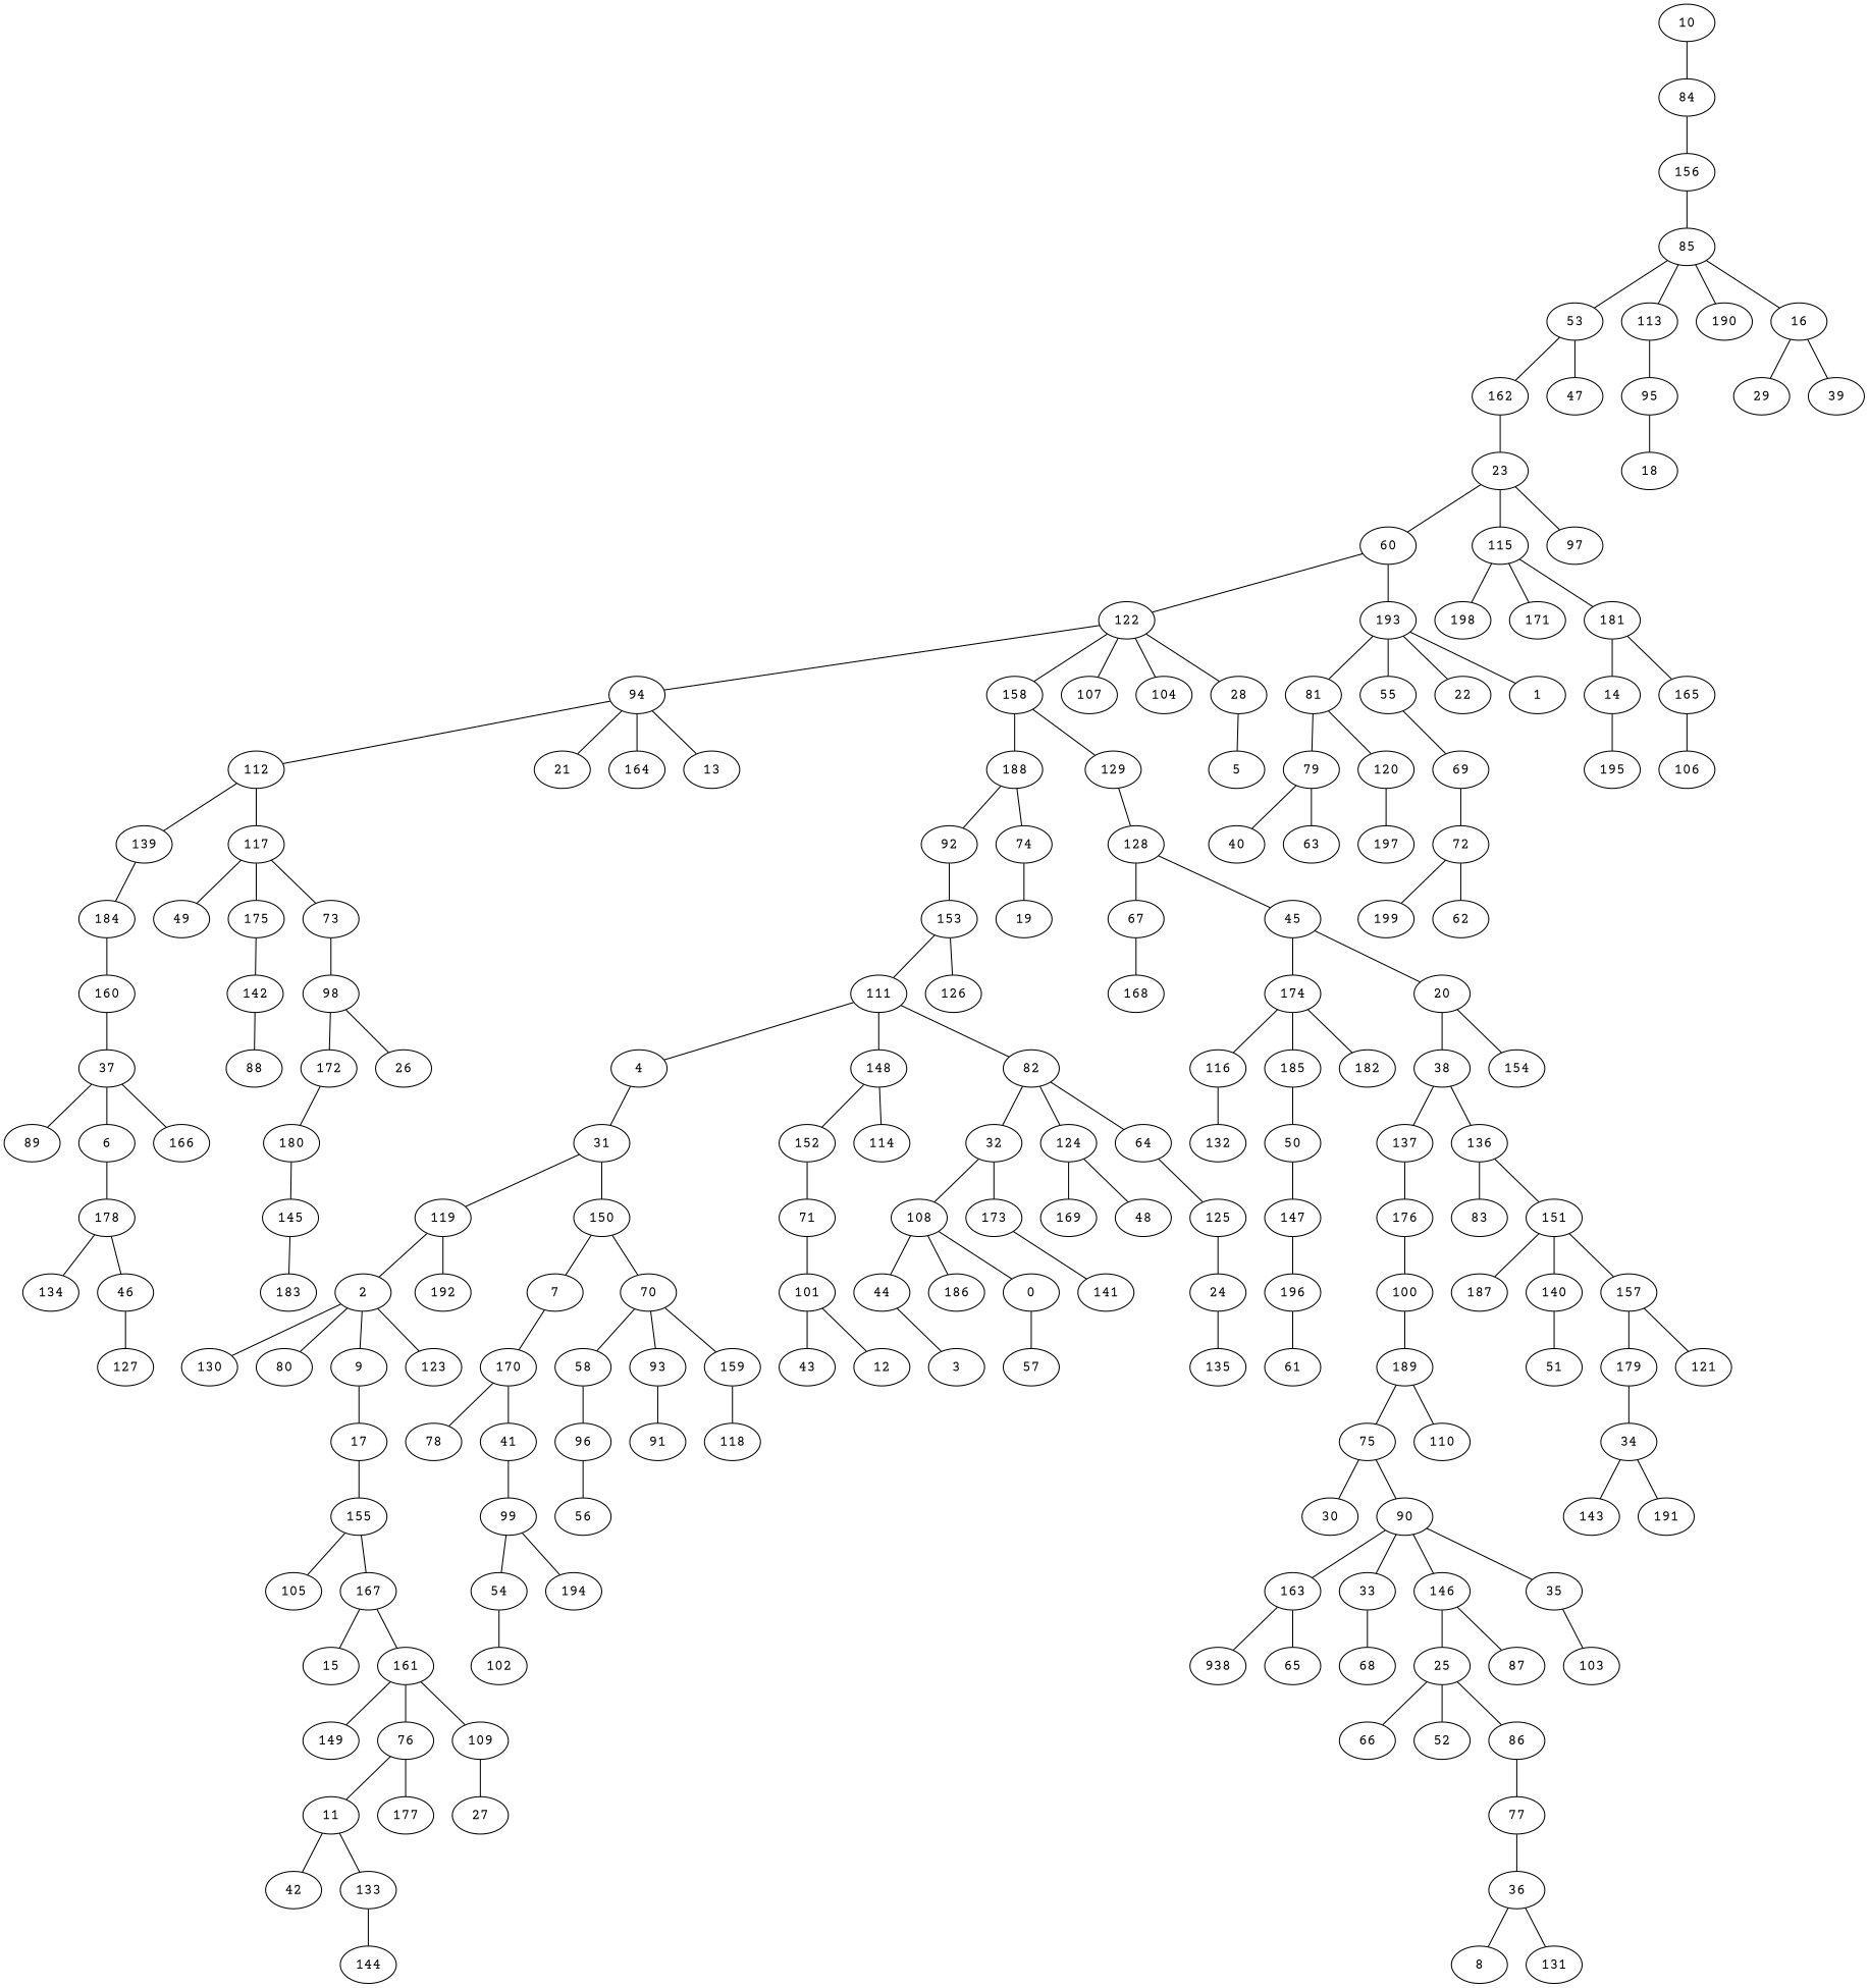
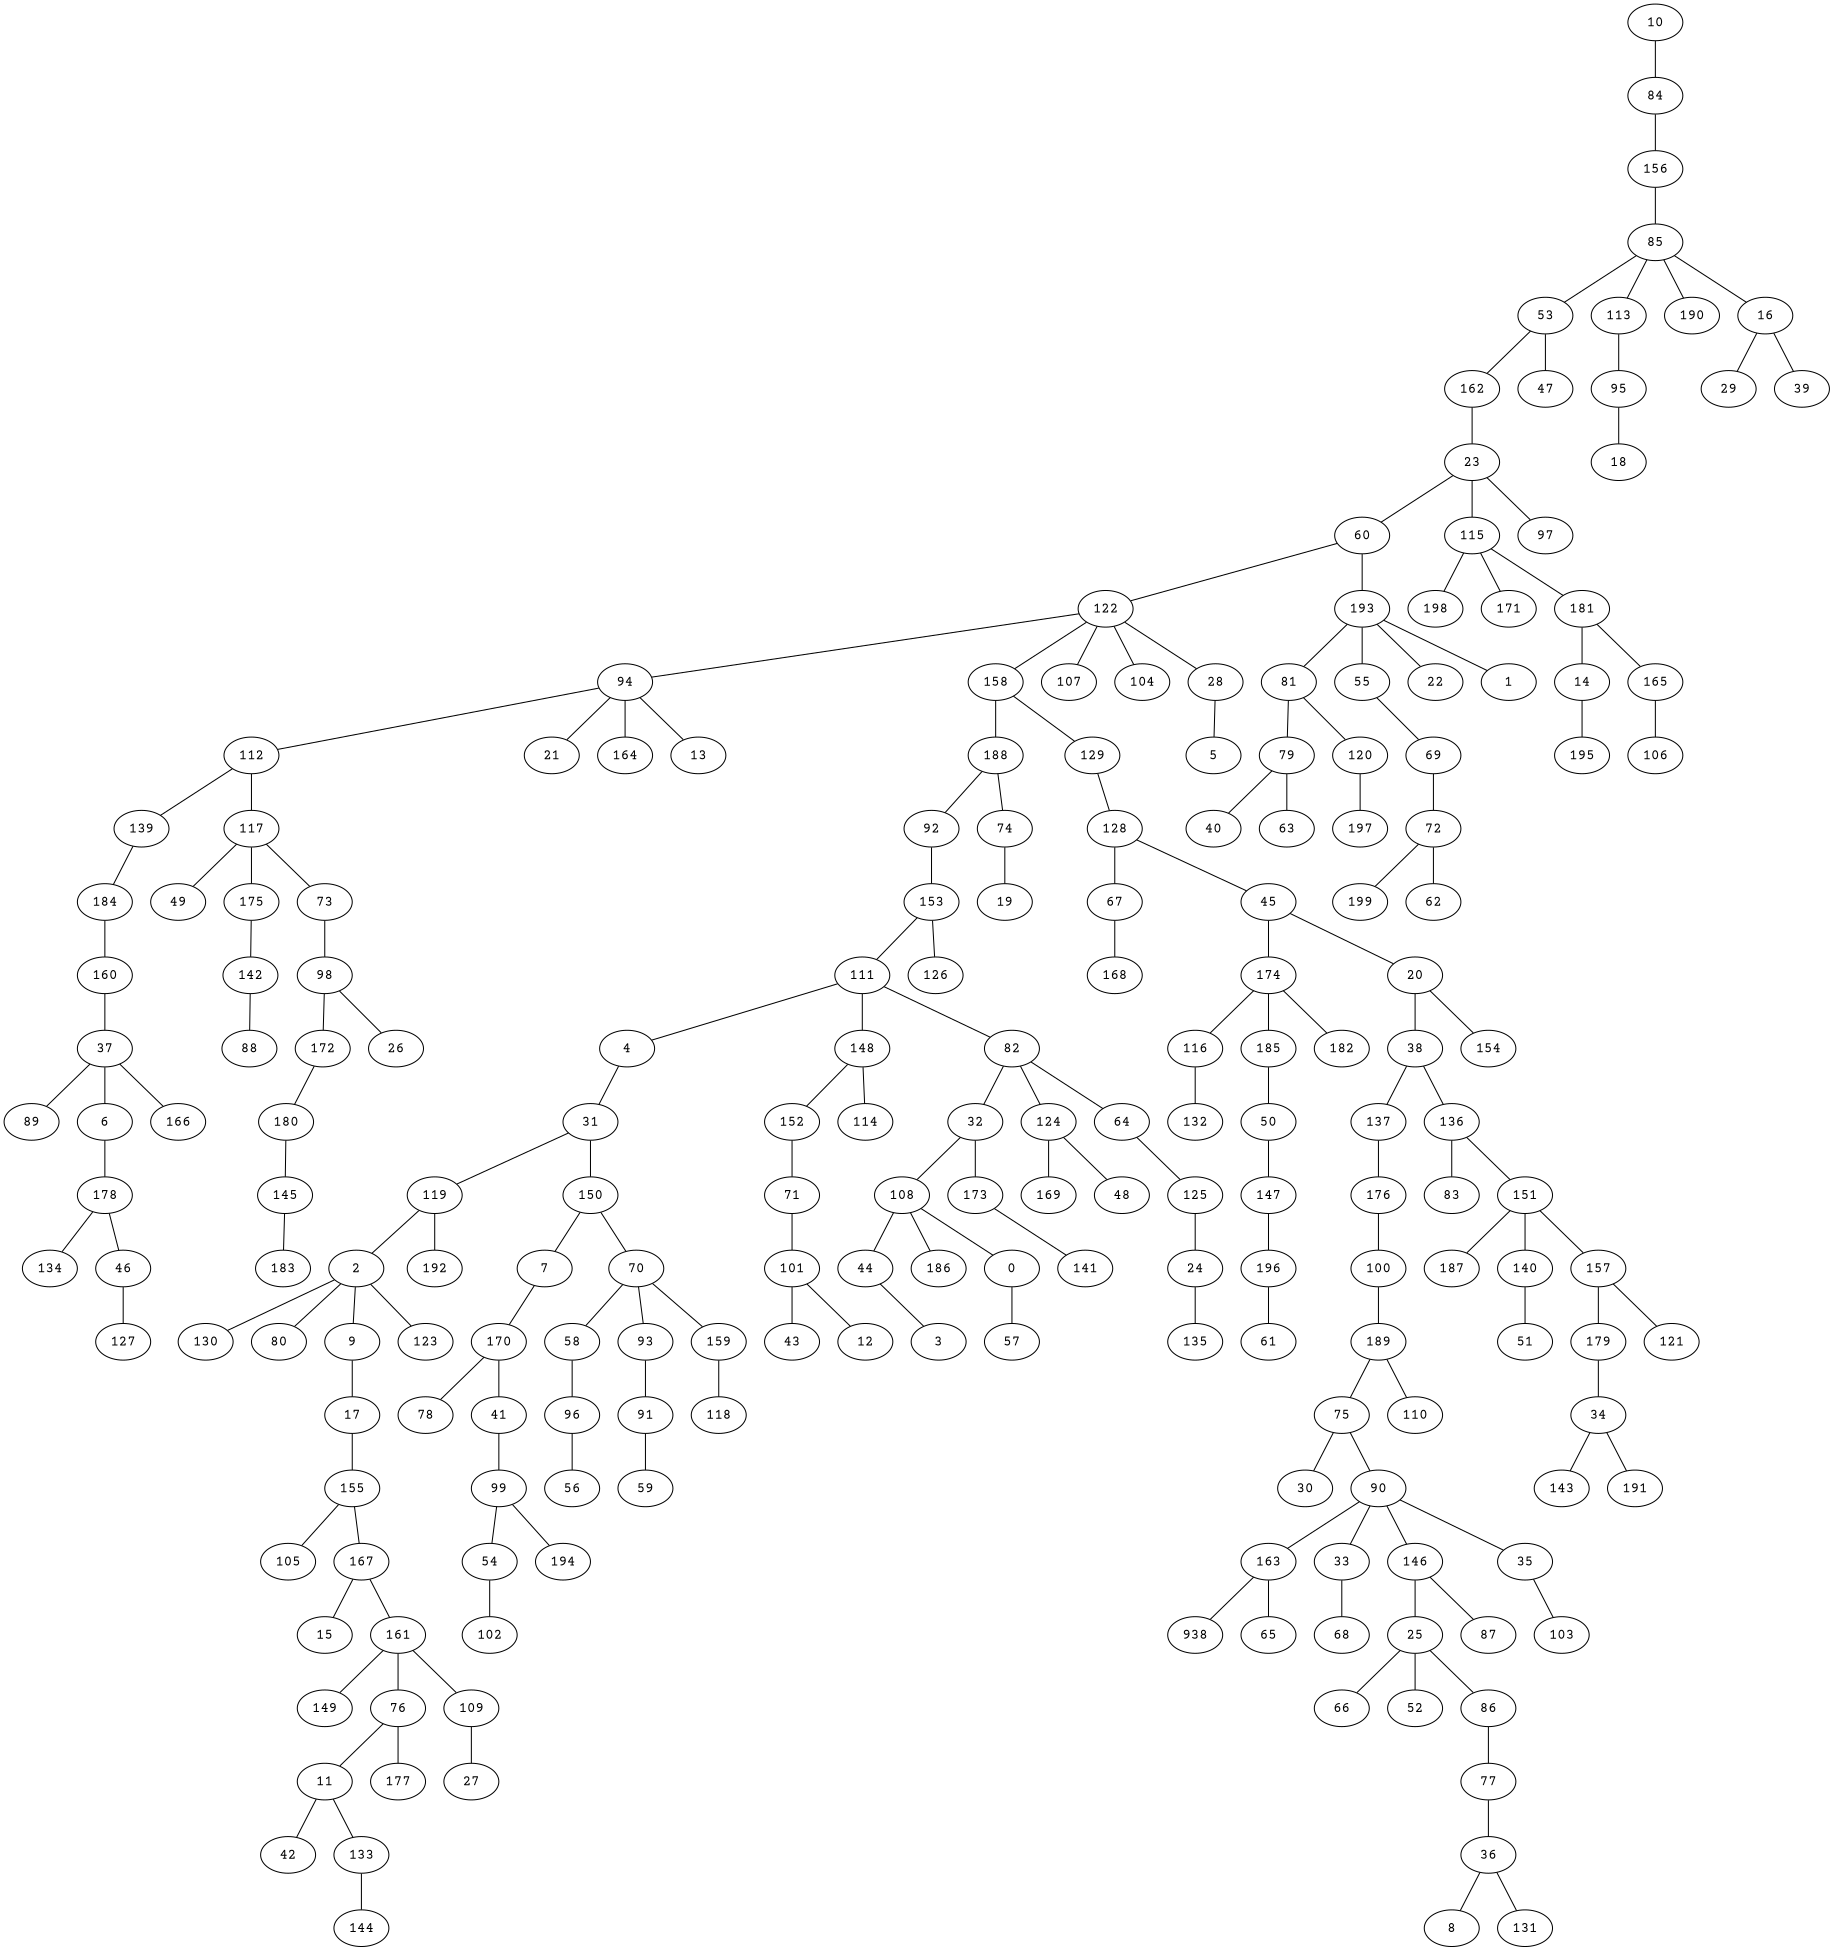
  graph {
    fontname="Courier Prime"
    node [fontname="Courier Prime"]
    edge [fontname="Courier Prime"]
    10
    84
    156
    85
    53
    113
    190
    16
    162
    47
    95
    29
    39
    23
    60
    115
    97
    18
    122
    193
    198
    171
    181
    94
    158
    107
    104
    28
    81
    55
    22
    1
    112
    21
    164
    13
    188
    129
    5
    139
    117
    184
    49
    175
    73
    92
    74
    128
    153
    19
    111
    126
    4
    148
    82
    31
    152
    114
    32
    124
    64
    119
    150
    2
    192
    7
    70
    130
    80
    9
    123
    17
    160
    37
    67
    45
    168
    174
    20
    116
    185
    182
    38
    154
    132
    50
    137
    136
    176
    83
    151
    100
    189
    75
    110
    14
    165
    30
    90
    71
    108
    173
    169
    48
    125
    44
    186
    0
    141
    3
    57
    187
    140
    157
    163
    33
    146
    35
    n119 [label=938]
    65
    68
    25
    87
    103
    66
    52
    86
    77
    36
    8
    131
    195
    106
    170
    58
    93
    159
    78
    41
    99
    96
    91
    118
    56
+   59
    79
    120
    69
    40
    63
    197
    72
    199
    62
    142
    98
    88
    172
    26
    101
    43
    12
    51
    179
    121
    34
    143
    191
    147
    196
    180
    145
    183
    54
    194
    89
    6
    166
    178
    24
    135
    155
    105
    167
    15
    161
    149
    76
    109
    11
    177
    27
    42
    133
    144
    102
    61
    134
    46
    127
    10 -- 84
    84 -- 156
    156 -- 85
    85 -- 53
    85 -- 113
    85 -- 190
    85 -- 16
    53 -- 162
    53 -- 47
    113 -- 95
    16 -- 29
    16 -- 39
    162 -- 23
    95 -- 18
    23 -- 60
    23 -- 115
    23 -- 97
    60 -- 122
    60 -- 193
    115 -- 198
    115 -- 171
    115 -- 181
    122 -- 94
    122 -- 158
    122 -- 107
    122 -- 104
    122 -- 28
    193 -- 81
    193 -- 55
    193 -- 22
    193 -- 1
    181 -- 14
    181 -- 165
    94 -- 112
    94 -- 21
    94 -- 164
    94 -- 13
    158 -- 188
    158 -- 129
    28 -- 5
    81 -- 79
    81 -- 120
    55 -- 69
    112 -- 139
    112 -- 117
    188 -- 92
    188 -- 74
    129 -- 128
    139 -- 184
    117 -- 49
    117 -- 175
    117 -- 73
    184 -- 160
    175 -- 142
    73 -- 98
    92 -- 153
    74 -- 19
    128 -- 67
    128 -- 45
    153 -- 111
    153 -- 126
    111 -- 4
    111 -- 148
    111 -- 82
    4 -- 31
    148 -- 152
    148 -- 114
    82 -- 32
    82 -- 124
    82 -- 64
    31 -- 119
    31 -- 150
    152 -- 71
    32 -- 108
    32 -- 173
    124 -- 169
    124 -- 48
    64 -- 125
    119 -- 2
    119 -- 192
    150 -- 7
    150 -- 70
    2 -- 130
    2 -- 80
    2 -- 9
    2 -- 123
    7 -- 170
    70 -- 58
    70 -- 93
    70 -- 159
    9 -- 17
    17 -- 155
    160 -- 37
    37 -- 89
    37 -- 6
    37 -- 166
    67 -- 168
    45 -- 174
    45 -- 20
    174 -- 116
    174 -- 185
    174 -- 182
    20 -- 38
    20 -- 154
    116 -- 132
    185 -- 50
    38 -- 137
    38 -- 136
    50 -- 147
    137 -- 176
    136 -- 83
    136 -- 151
    176 -- 100
    151 -- 187
    151 -- 140
    151 -- 157
    100 -- 189
    189 -- 75
    189 -- 110
    75 -- 30
    75 -- 90
    14 -- 195
    165 -- 106
    90 -- 163
    90 -- 33
    90 -- 146
    90 -- 35
    71 -- 101
    108 -- 44
    108 -- 186
    108 -- 0
    173 -- 141
    125 -- 24
    44 -- 3
    0 -- 57
    140 -- 51
    157 -- 179
    157 -- 121
    163 -- n119
    163 -- 65
    33 -- 68
    146 -- 25
    146 -- 87
    35 -- 103
    25 -- 66
    25 -- 52
    25 -- 86
    86 -- 77
    77 -- 36
    36 -- 8
    36 -- 131
    170 -- 78
    170 -- 41
    58 -- 96
    93 -- 91
    159 -- 118
    41 -- 99
    99 -- 54
    99 -- 194
    96 -- 56
+   91 -- 59
    79 -- 40
    79 -- 63
    120 -- 197
    69 -- 72
    72 -- 199
    72 -- 62
    142 -- 88
    98 -- 172
    98 -- 26
    172 -- 180
    101 -- 43
    101 -- 12
    179 -- 34
    34 -- 143
    34 -- 191
    147 -- 196
    196 -- 61
    180 -- 145
    145 -- 183
    54 -- 102
    6 -- 178
    178 -- 134
    178 -- 46
    24 -- 135
    155 -- 105
    155 -- 167
    167 -- 15
    167 -- 161
    161 -- 149
    161 -- 76
    161 -- 109
    76 -- 11
    76 -- 177
    109 -- 27
    11 -- 42
    11 -- 133
    133 -- 144
    46 -- 127
  }
